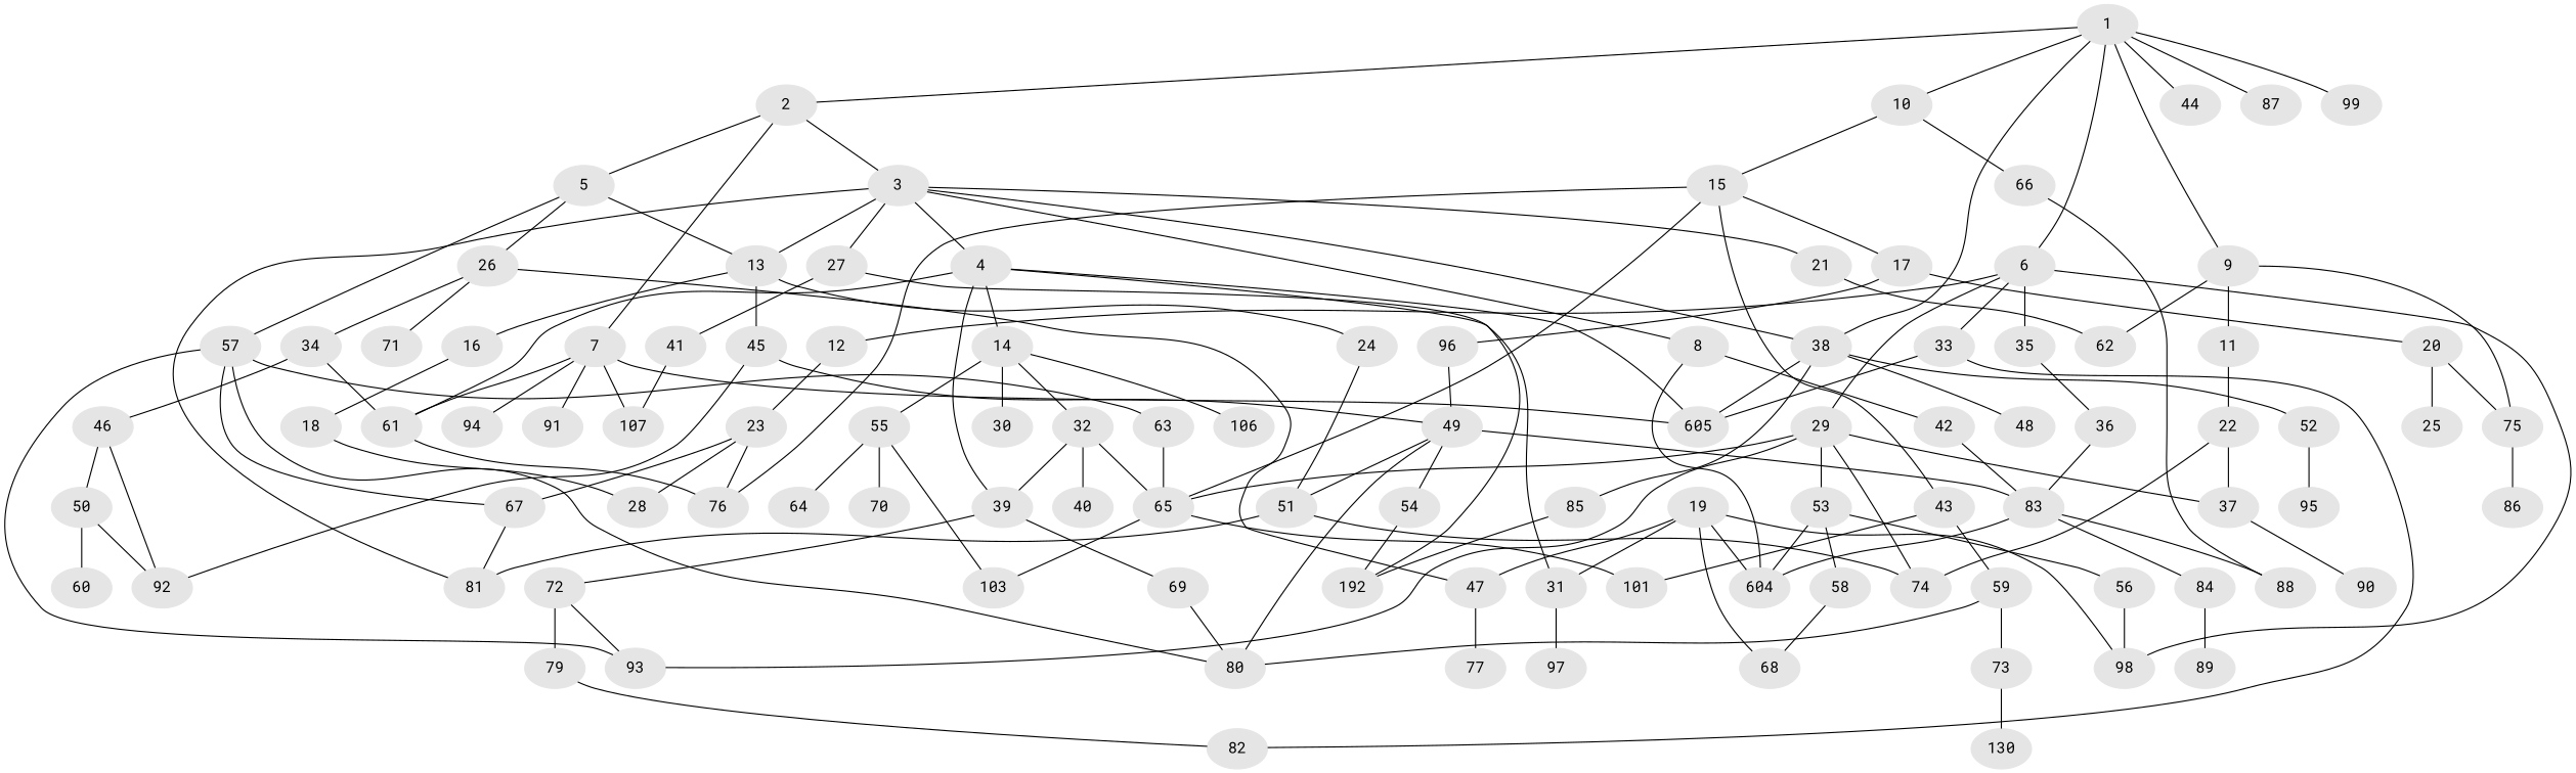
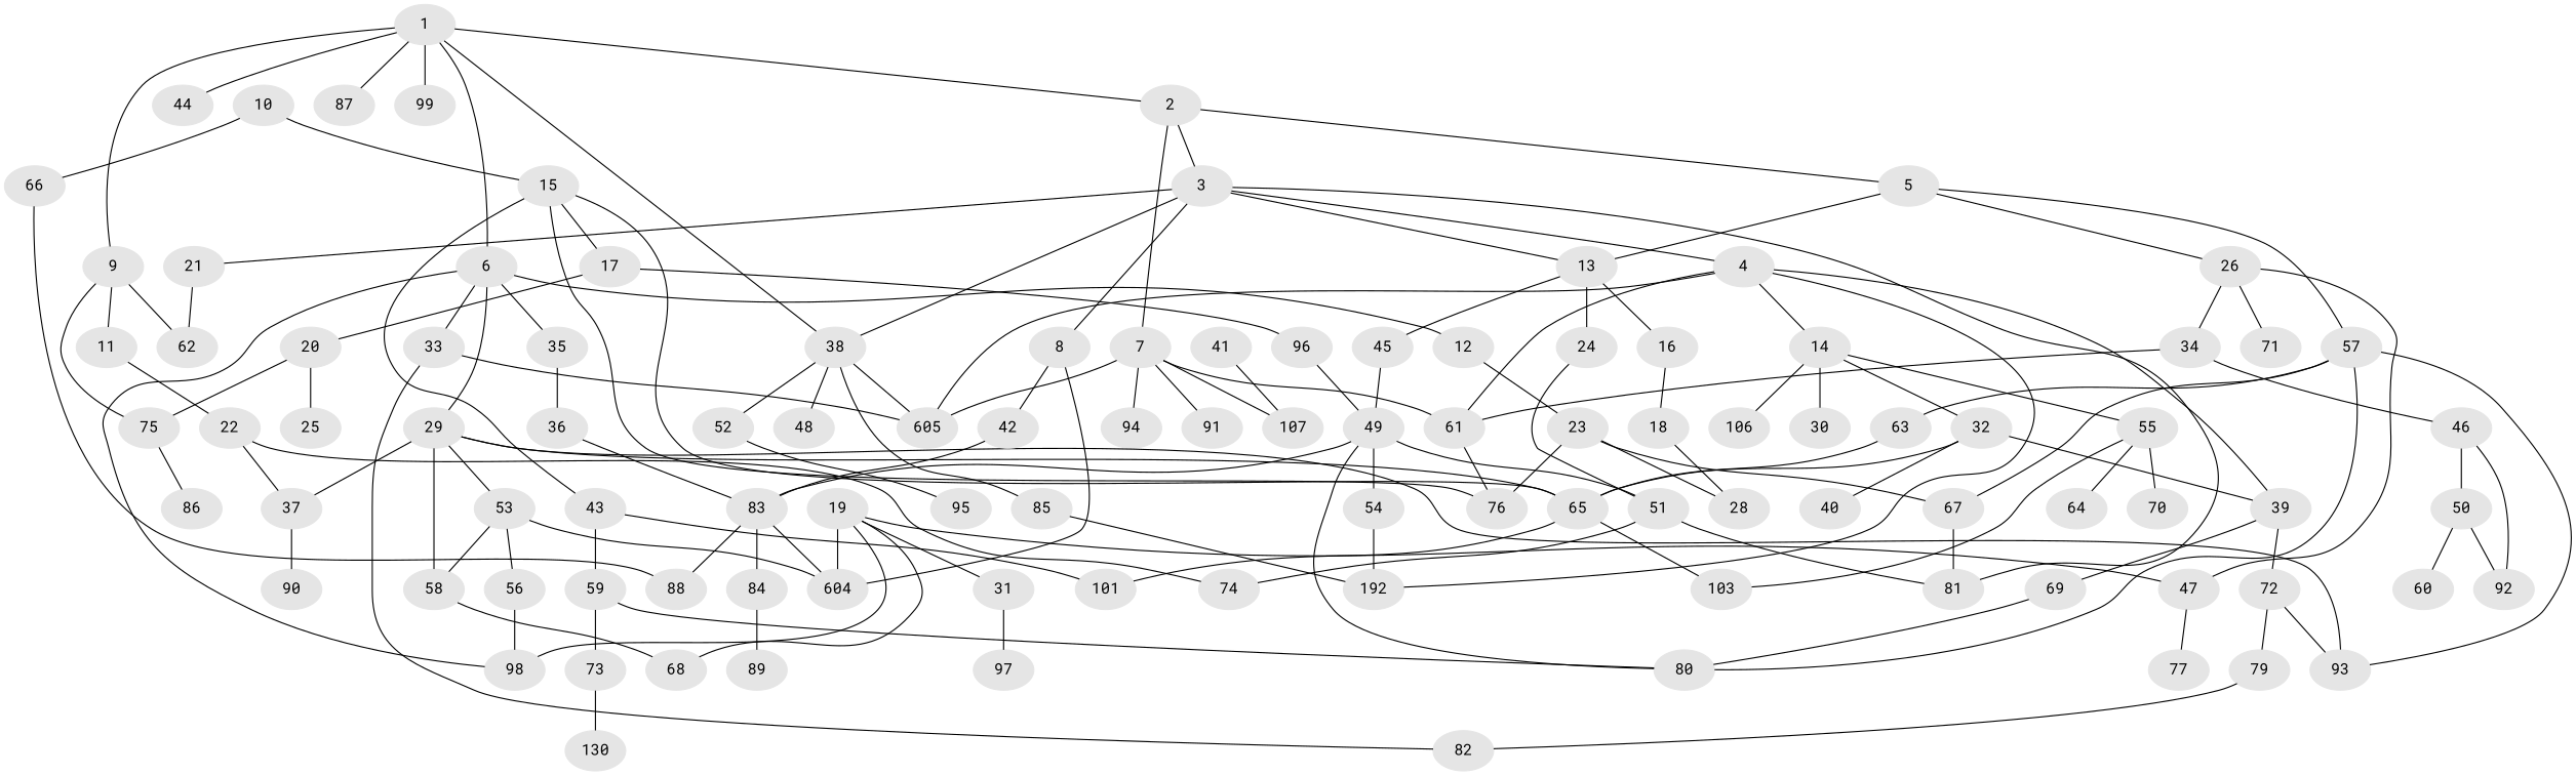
  graph {
    fontname="Roboto Mono"
    node [color=gray90 fontname="Roboto Mono" style=filled]
    edge [fontname="Roboto Mono"]
    1
    2
    6
    9
    10
    38
    44
    87
    99
    3
    5
    7
    12
    29
    33
    35
    98
    11
    62
    75
    15
    66
    n23 [label=605]
    48
    52
    85
    4
    8
    13
    21
-   27
    81
    26
    57
    61
    91
    94
    107
    14
    39
    n41 [label=192]
    42
    n43 [label=604]
    16
    24
    45
    31
    41
    30
    32
    55
    106
    69
    72
    76
    47
    34
    71
    67
    93
    80
    63
    23
    65
    37
    74
    53
    82
    36
    19
    68
    83
    22
    86
    17
    43
    88
    28
    18
    51
    49
    92
    40
    64
    70
    103
    20
    96
    59
    101
    25
    54
    97
    77
    90
    46
    56
    58
    50
    84
    95
    79
    73
    60
    n105 [label=130]
    89
    1 -- 2
    1 -- 6
    1 -- 9
-   1 -- 10
    1 -- 38
    1 -- 44
    1 -- 87
    1 -- 99
    2 -- 3
    2 -- 5
    2 -- 7
    6 -- 12
    6 -- 29
    6 -- 33
    6 -- 35
    6 -- 98
    9 -- 11
    9 -- 62
    9 -- 75
    10 -- 15
    10 -- 66
    38 -- n23
    38 -- 48
    38 -- 52
    38 -- 85
    3 -- 38
    3 -- 4
    3 -- 8
    3 -- 13
    3 -- 21
-   3 -- 27
    3 -- 81
    5 -- 13
    5 -- 26
    5 -- 57
    7 -- n23
    7 -- 61
    7 -- 91
    7 -- 94
    7 -- 107
    12 -- 23
    29 -- 93
    29 -- 65
    29 -- 37
-   29 -- 74
+   29 -- 58
    29 -- 53
    33 -- n23
    33 -- 82
    35 -- 36
    11 -- 22
    75 -- 86
    15 -- 76
    15 -- 65
    15 -- 17
    15 -- 43
    66 -- 88
    52 -- 95
    85 -- n41
    4 -- n23
    4 -- 61
    4 -- 14
    4 -- 39
    4 -- n41
    8 -- 42
    8 -- n43
    13 -- 16
    13 -- 24
    13 -- 45
    21 -- 62
-   27 -- 31
-   27 -- 41
    26 -- 47
    26 -- 34
    26 -- 71
    57 -- 67
    57 -- 93
    57 -- 80
    57 -- 63
    61 -- 76
    14 -- 30
    14 -- 32
    14 -- 55
    14 -- 106
    39 -- 69
    39 -- 72
    42 -- 83
    16 -- 18
    24 -- 51
    45 -- 49
-   45 -- 92
    31 -- 97
    41 -- 107
    32 -- 39
    32 -- 65
    32 -- 40
    55 -- 64
    55 -- 70
    55 -- 103
    69 -- 80
    72 -- 93
    72 -- 79
    47 -- 77
    34 -- 61
    34 -- 46
    67 -- 81
    63 -- 65
    23 -- 76
    23 -- 67
    23 -- 28
    65 -- 103
    65 -- 101
    37 -- 90
    53 -- n43
    53 -- 56
    53 -- 58
    36 -- 83
    19 -- 98
    19 -- n43
    19 -- 31
    19 -- 47
    19 -- 68
    83 -- n43
    83 -- 88
    83 -- 84
    22 -- 37
    22 -- 74
    17 -- 20
    17 -- 96
    43 -- 59
    43 -- 101
    18 -- 28
    51 -- 81
    51 -- 74
    49 -- 80
    49 -- 83
    49 -- 51
    49 -- 54
    20 -- 75
    20 -- 25
    96 -- 49
    59 -- 80
    59 -- 73
    54 -- n41
    46 -- 92
    46 -- 50
    56 -- 98
    58 -- 68
    50 -- 92
    50 -- 60
    84 -- 89
    79 -- 82
    73 -- n105
  }
